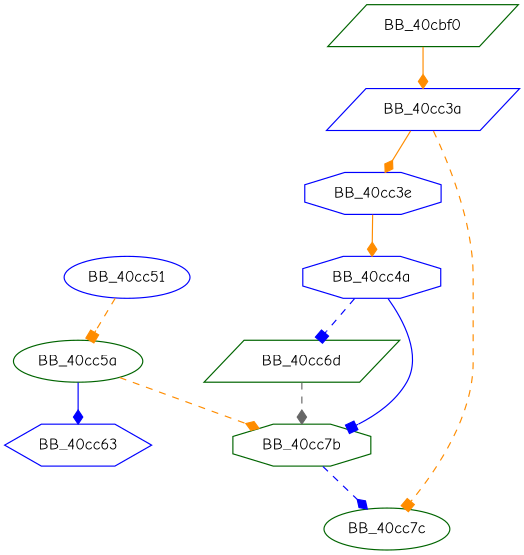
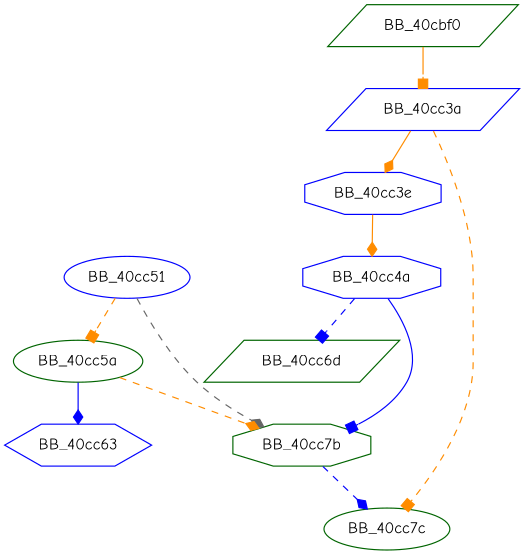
  digraph {
    fontname="Comic Neue"
    node [color=blue fontname="Comic Neue" shape=parallelogram]
    edge [arrowhead=diamond color=darkorange fontname="Comic Neue" style=dashed]
    BB_40cc3a
    BB_40cbf0 [color=darkgreen]
    BB_40cc3e [shape=octagon]
    BB_40cc7c [color=darkgreen shape=ellipse]
    BB_40cc4a [shape=octagon]
    BB_40cc6d [color=darkgreen]
    BB_40cc7b [color=darkgreen shape=octagon]
    BB_40cc51 [shape=ellipse]
    BB_40cc5a [color=darkgreen shape=ellipse]
    BB_40cc63 [shape=hexagon]
    BB_40cc3a -> BB_40cc3e [style=solid]
    BB_40cc3a -> BB_40cc7c [arrowhead=box]
-   BB_40cbf0 -> BB_40cc3a [style=solid]
+   BB_40cbf0 -> BB_40cc3a [arrowhead=box style=solid]
    BB_40cc3e -> BB_40cc4a [style=solid]
    BB_40cc4a -> BB_40cc6d [arrowhead=box color=blue]
    BB_40cc4a -> BB_40cc7b [arrowhead=box color=blue style=solid]
-   BB_40cc6d -> BB_40cc7b [color=gray40]
+   BB_40cc51 -> BB_40cc7b [color=gray40]
    BB_40cc7b -> BB_40cc7c [color=blue]
    BB_40cc51 -> BB_40cc5a [arrowhead=box]
    BB_40cc5a -> BB_40cc7b
    BB_40cc5a -> BB_40cc63 [color=blue style=solid]
  }
